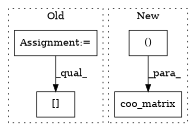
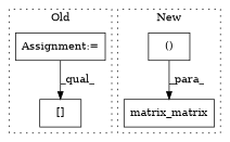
  digraph {
    node [shape=box]
    n1 [a=2 l="4,1" label="[]" s="3388,3403"]
    n2 [a=7 l=1 label="Assignment:=" s=3338]
-   n3 [a=32 l="18,2" label=coo_matrix s="3788,3914"]
+   n3 [a=32 l="18,2" label=matrix_matrix s="3788,3914"]
    n4 [a=106 l=47 label="()" s=3831]
    subgraph cluster_1 {
      label=Old
      style=dotted
      n1
      n2
    }
    subgraph cluster_2 {
      label=New
      style=dotted
      n3
      n4
    }
    n2 -> n1 [label=_qual_]
    n4 -> n3 [label=_para_]
  }
